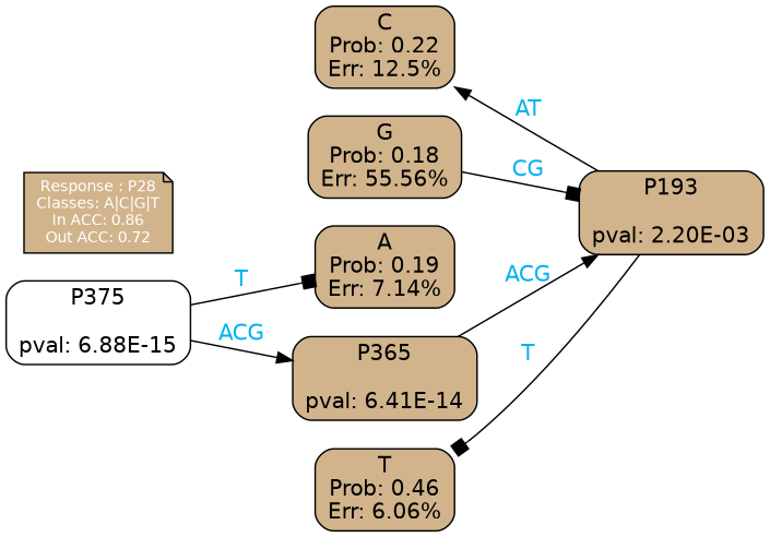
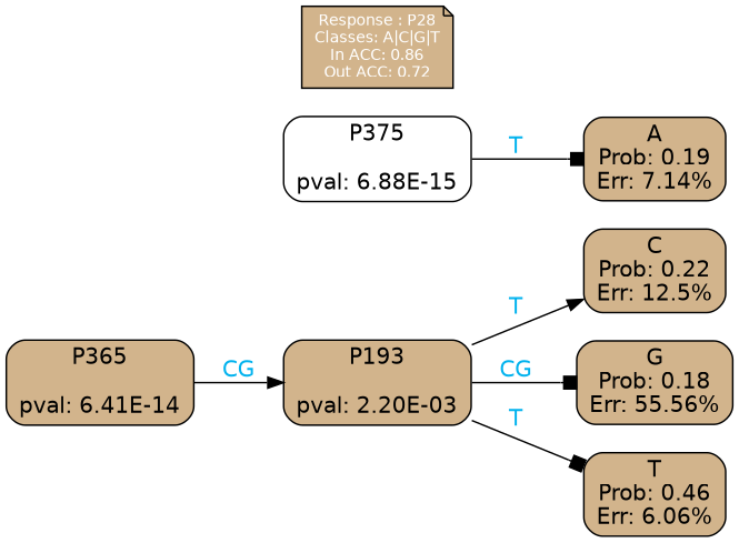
  digraph {
    rankdir=LR
    ranksep=equally
    splines=polylines
    node [color=black fillcolor=tan fontname=helvetica shape=box style="filled, rounded"]
    edge [arrowhead=box fontcolor=deepskyblue2 fontname=helvetica]
    n1 [label="C\nProb: 0.22\nErr: 12.5%"]
    n2 [label="G\nProb: 0.18\nErr: 55.56%"]
    n3 [label="T\nProb: 0.46\nErr: 6.06%"]
    n4 [label="A\nProb: 0.19\nErr: 7.14%"]
    n5 [align=left fontcolor=white fontsize=10 label="Response : P28\nClasses: A|C|G|T\nIn ACC: 0.86\nOut ACC: 0.72\n" shape=note style=filled]
    n6 [fillcolor=white label="P375\n\npval: 6.88E-15"]
    n7 [label="P365\n\npval: 6.41E-14"]
    n8 [label="P193\n\npval: 2.20E-03"]
    subgraph sub_1 {
      rank=same
      n1
      n2
      n3
      n4
    }
    subgraph sub_2 {
      rank=same
      n5
      n6
    }
    n6 -> n4 [label=T]
-   n6 -> n7 [arrowhead=normal label=ACG]
-   n7 -> n8 [arrowhead=normal label=ACG]
-   n8 -> n1 [arrowhead=normal label=AT]
-   n2 -> n8 [label=CG]
+   n7 -> n8 [arrowhead=normal label=CG]
+   n8 -> n1 [arrowhead=normal label=T]
+   n8 -> n2 [label=CG]
    n8 -> n3 [label=T]
  }
